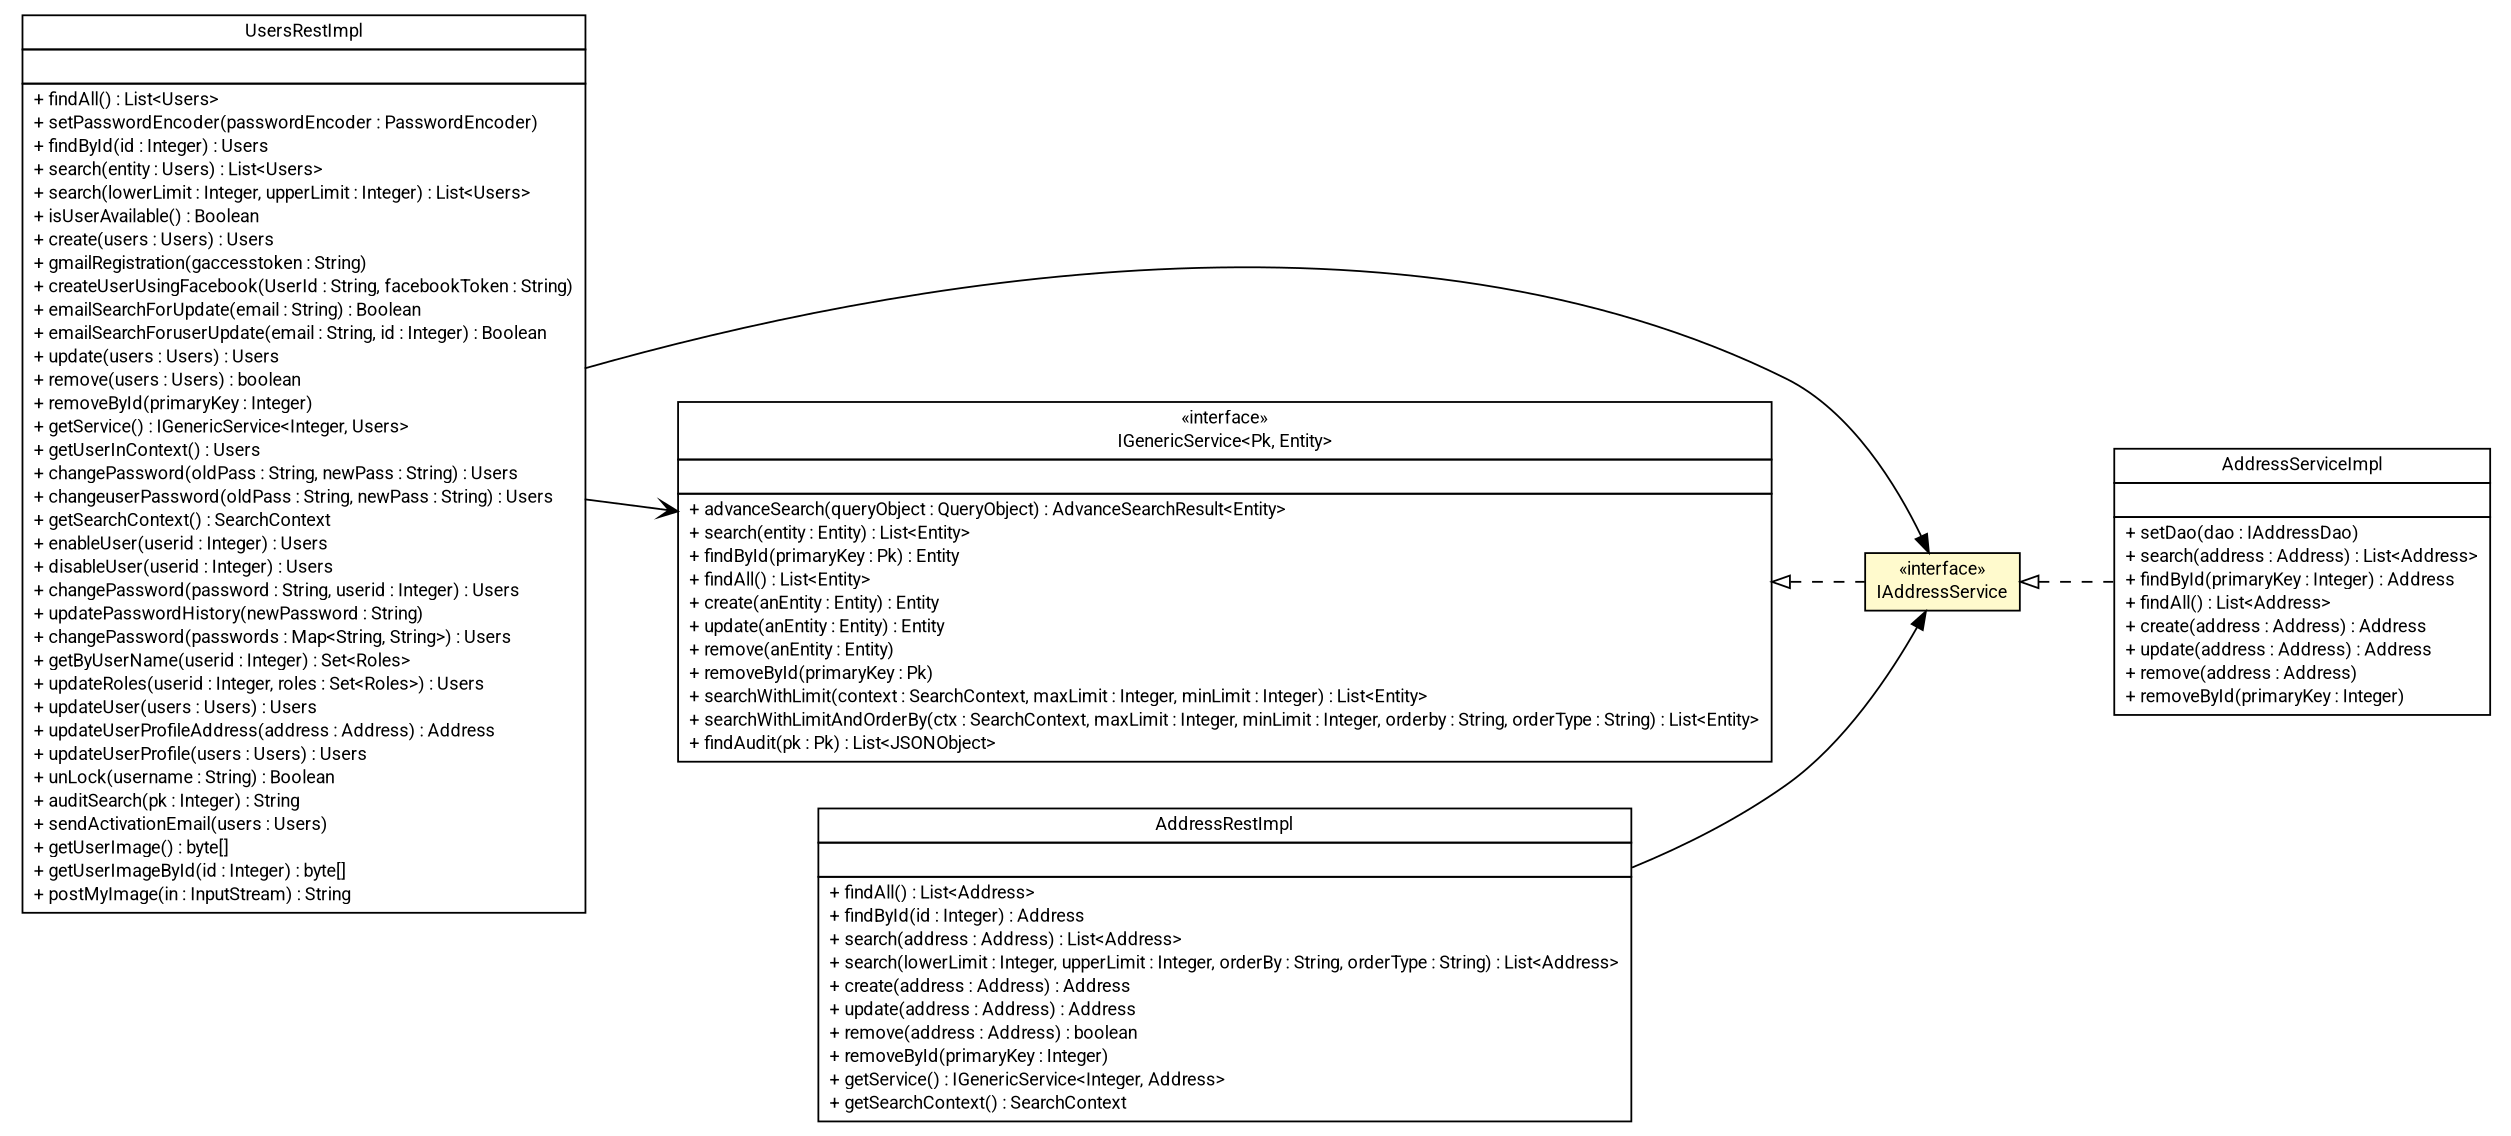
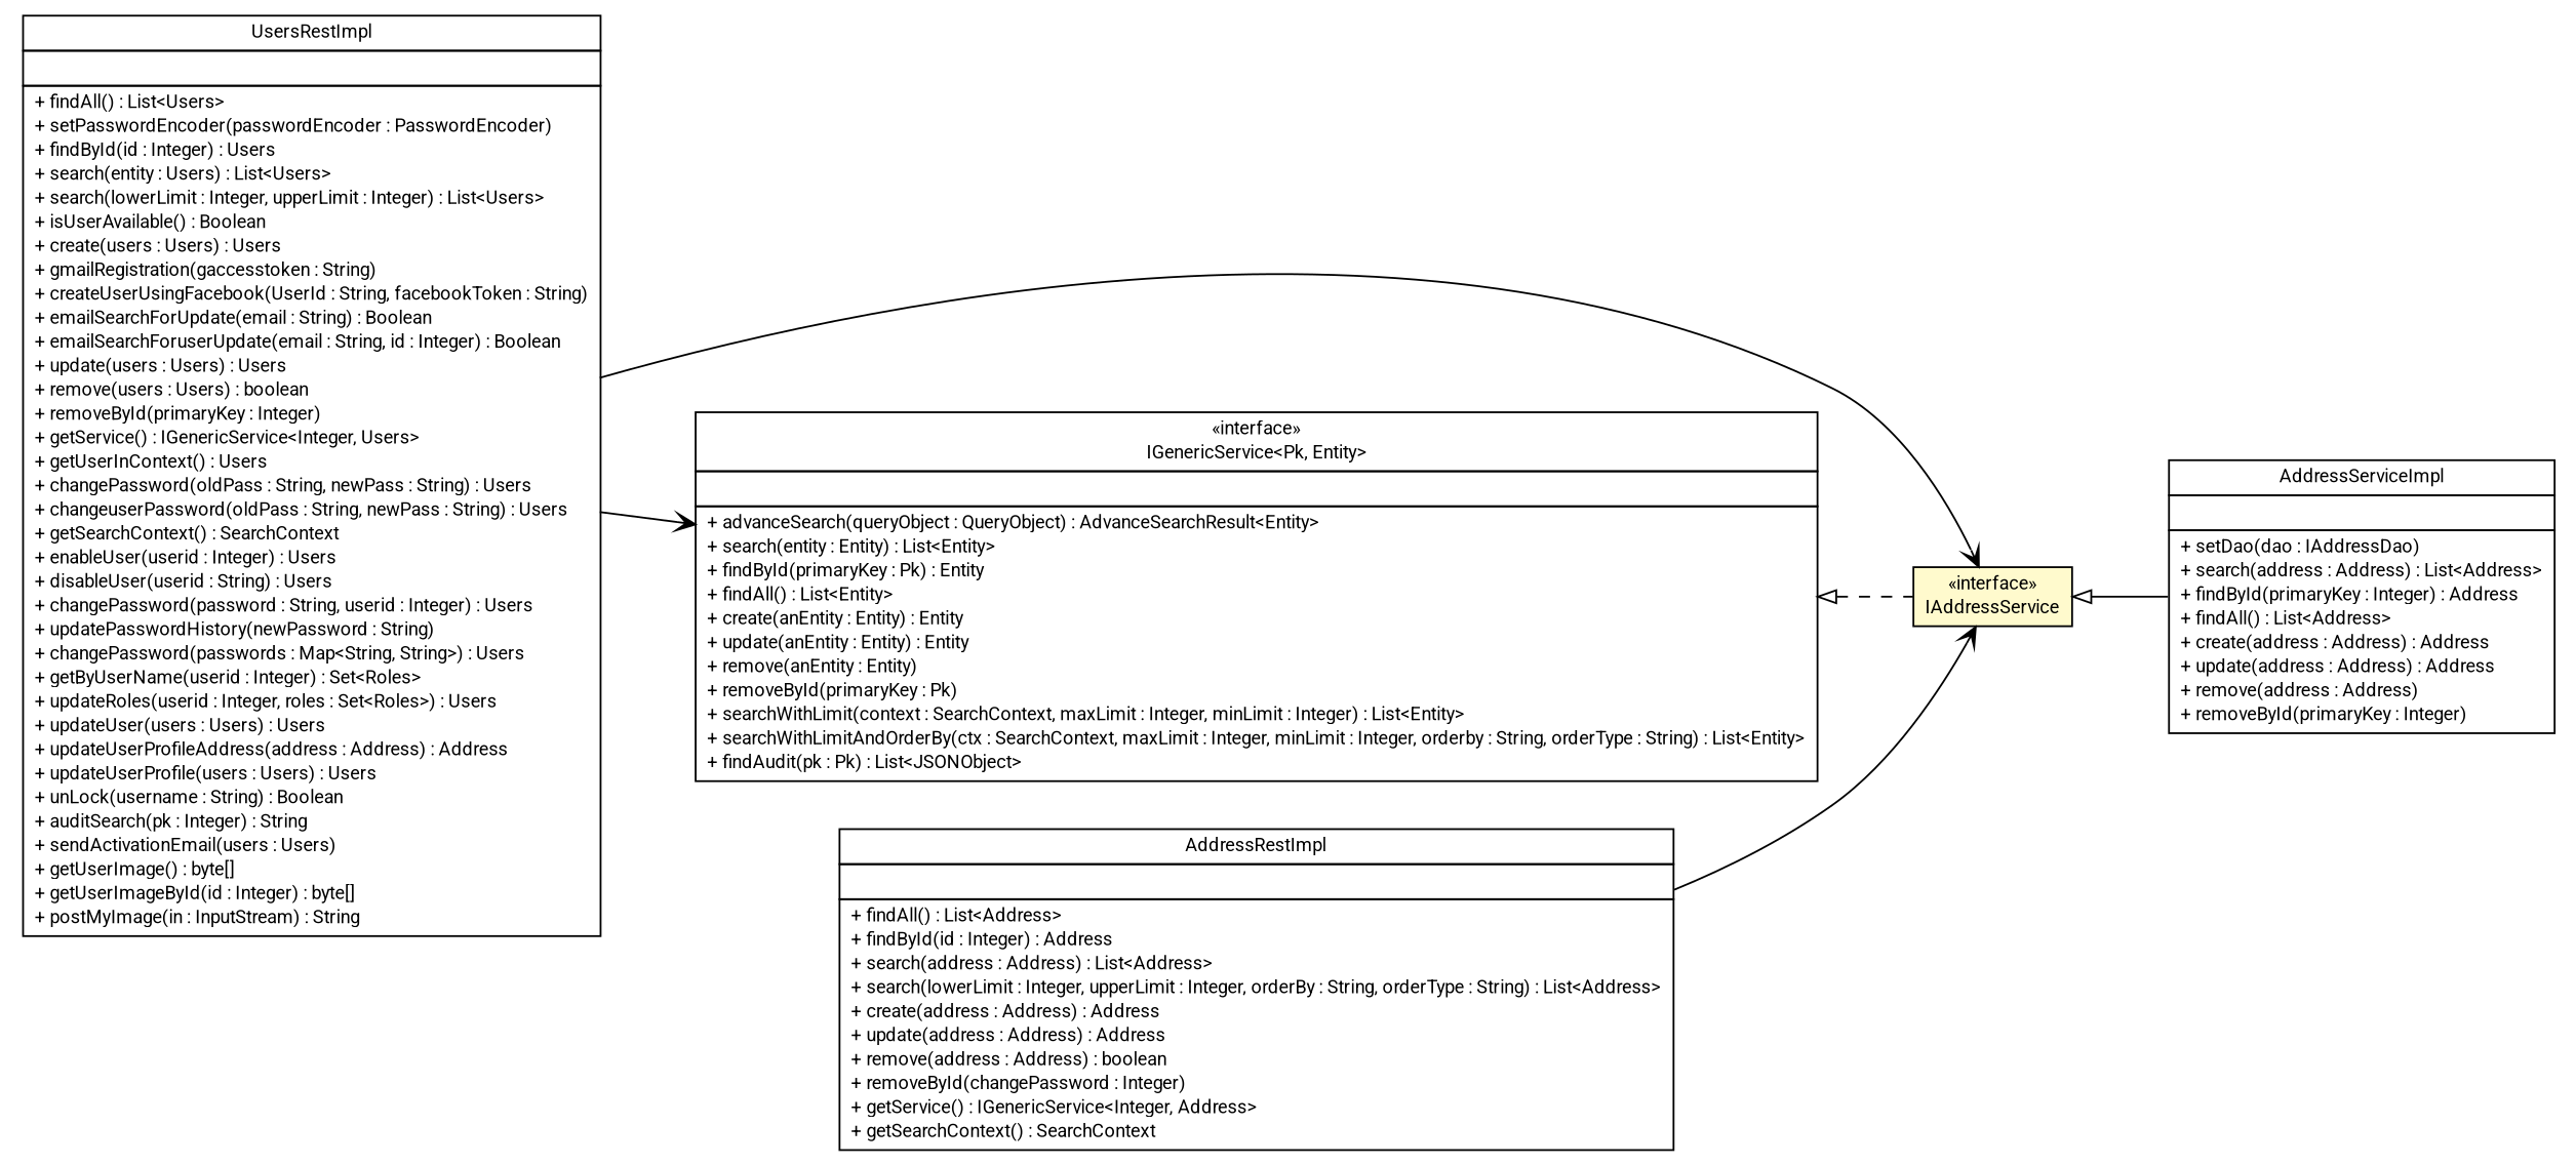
  digraph {
    fontname=Roboto
    nodesep=0.25
    rankdir=LR
    ranksep=0.5
    node [fontcolor=black fontname=Roboto fontsize=10.0 shape=plaintext]
    edge [fontname=Roboto fontsize=10.0 headport=p labelfontname=Helvetica labelfontsize=10 tailport=p arrowhead=open color=black fontcolor=black]
    n1 [label=<<table title="com.inn.headstartdemo.service.IAddressService" border="0" cellborder="1" cellspacing="0" cellpadding="2" port="p" bgcolor="lemonChiffon" href="./IAddressService.html"> 		<tr><td><table border="0" cellspacing="0" cellpadding="1"> <tr><td align="center" balign="center"> &#171;interface&#187; </td></tr> <tr><td align="center" balign="center"> IAddressService </td></tr> 		</table></td></tr> 		</table>>]
    n2 [label=<<table title="com.inn.headstartdemo.service.impl.AddressServiceImpl" border="0" cellborder="1" cellspacing="0" cellpadding="2" port="p" href="./impl/AddressServiceImpl.html"> 		<tr><td><table border="0" cellspacing="0" cellpadding="1"> <tr><td align="center" balign="center"> AddressServiceImpl </td></tr> 		</table></td></tr> 		<tr><td><table border="0" cellspacing="0" cellpadding="1"> <tr><td align="left" balign="left">  </td></tr> 		</table></td></tr> 		<tr><td><table border="0" cellspacing="0" cellpadding="1"> <tr><td align="left" balign="left"> + setDao(dao : IAddressDao) </td></tr> <tr><td align="left" balign="left"> + search(address : Address) : List&lt;Address&gt; </td></tr> <tr><td align="left" balign="left"> + findById(primaryKey : Integer) : Address </td></tr> <tr><td align="left" balign="left"> + findAll() : List&lt;Address&gt; </td></tr> <tr><td align="left" balign="left"> + create(address : Address) : Address </td></tr> <tr><td align="left" balign="left"> + update(address : Address) : Address </td></tr> <tr><td align="left" balign="left"> + remove(address : Address) </td></tr> <tr><td align="left" balign="left"> + removeById(primaryKey : Integer) </td></tr> 		</table></td></tr> 		</table>>]
    n3 [label=<<table title="com.inn.headstartdemo.service.generic.IGenericService" border="0" cellborder="1" cellspacing="0" cellpadding="2" port="p" href="./generic/IGenericService.html"> 		<tr><td><table border="0" cellspacing="0" cellpadding="1"> <tr><td align="center" balign="center"> &#171;interface&#187; </td></tr> <tr><td align="center" balign="center"> IGenericService&lt;Pk, Entity&gt; </td></tr> 		</table></td></tr> 		<tr><td><table border="0" cellspacing="0" cellpadding="1"> <tr><td align="left" balign="left">  </td></tr> 		</table></td></tr> 		<tr><td><table border="0" cellspacing="0" cellpadding="1"> <tr><td align="left" balign="left"> + advanceSearch(queryObject : QueryObject) : AdvanceSearchResult&lt;Entity&gt; </td></tr> <tr><td align="left" balign="left"> + search(entity : Entity) : List&lt;Entity&gt; </td></tr> <tr><td align="left" balign="left"> + findById(primaryKey : Pk) : Entity </td></tr> <tr><td align="left" balign="left"> + findAll() : List&lt;Entity&gt; </td></tr> <tr><td align="left" balign="left"> + create(anEntity : Entity) : Entity </td></tr> <tr><td align="left" balign="left"> + update(anEntity : Entity) : Entity </td></tr> <tr><td align="left" balign="left"> + remove(anEntity : Entity) </td></tr> <tr><td align="left" balign="left"> + removeById(primaryKey : Pk) </td></tr> <tr><td align="left" balign="left"> + searchWithLimit(context : SearchContext, maxLimit : Integer, minLimit : Integer) : List&lt;Entity&gt; </td></tr> <tr><td align="left" balign="left"> + searchWithLimitAndOrderBy(ctx : SearchContext, maxLimit : Integer, minLimit : Integer, orderby : String, orderType : String) : List&lt;Entity&gt; </td></tr> <tr><td align="left" balign="left"> + findAudit(pk : Pk) : List&lt;JSONObject&gt; </td></tr> 		</table></td></tr> 		</table>>]
-   n4 [label=<<table title="com.inn.headstartdemo.rest.impl.AddressRestImpl" border="0" cellborder="1" cellspacing="0" cellpadding="2" port="p" href="../rest/impl/AddressRestImpl.html"> 		<tr><td><table border="0" cellspacing="0" cellpadding="1"> <tr><td align="center" balign="center"> AddressRestImpl </td></tr> 		</table></td></tr> 		<tr><td><table border="0" cellspacing="0" cellpadding="1"> <tr><td align="left" balign="left">  </td></tr> 		</table></td></tr> 		<tr><td><table border="0" cellspacing="0" cellpadding="1"> <tr><td align="left" balign="left"> + findAll() : List&lt;Address&gt; </td></tr> <tr><td align="left" balign="left"> + findById(id : Integer) : Address </td></tr> <tr><td align="left" balign="left"> + search(address : Address) : List&lt;Address&gt; </td></tr> <tr><td align="left" balign="left"> + search(lowerLimit : Integer, upperLimit : Integer, orderBy : String, orderType : String) : List&lt;Address&gt; </td></tr> <tr><td align="left" balign="left"> + create(address : Address) : Address </td></tr> <tr><td align="left" balign="left"> + update(address : Address) : Address </td></tr> <tr><td align="left" balign="left"> + remove(address : Address) : boolean </td></tr> <tr><td align="left" balign="left"> + removeById(primaryKey : Integer) </td></tr> <tr><td align="left" balign="left"> + getService() : IGenericService&lt;Integer, Address&gt; </td></tr> <tr><td align="left" balign="left"> + getSearchContext() : SearchContext </td></tr> 		</table></td></tr> 		</table>>]
-   n5 [label=<<table title="com.inn.headstartdemo.rest.impl.UsersRestImpl" border="0" cellborder="1" cellspacing="0" cellpadding="2" port="p" href="../rest/impl/UsersRestImpl.html"> 		<tr><td><table border="0" cellspacing="0" cellpadding="1"> <tr><td align="center" balign="center"> UsersRestImpl </td></tr> 		</table></td></tr> 		<tr><td><table border="0" cellspacing="0" cellpadding="1"> <tr><td align="left" balign="left">  </td></tr> 		</table></td></tr> 		<tr><td><table border="0" cellspacing="0" cellpadding="1"> <tr><td align="left" balign="left"> + findAll() : List&lt;Users&gt; </td></tr> <tr><td align="left" balign="left"> + setPasswordEncoder(passwordEncoder : PasswordEncoder) </td></tr> <tr><td align="left" balign="left"> + findById(id : Integer) : Users </td></tr> <tr><td align="left" balign="left"> + search(entity : Users) : List&lt;Users&gt; </td></tr> <tr><td align="left" balign="left"> + search(lowerLimit : Integer, upperLimit : Integer) : List&lt;Users&gt; </td></tr> <tr><td align="left" balign="left"> + isUserAvailable() : Boolean </td></tr> <tr><td align="left" balign="left"> + create(users : Users) : Users </td></tr> <tr><td align="left" balign="left"> + gmailRegistration(gaccesstoken : String) </td></tr> <tr><td align="left" balign="left"> + createUserUsingFacebook(UserId : String, facebookToken : String) </td></tr> <tr><td align="left" balign="left"> + emailSearchForUpdate(email : String) : Boolean </td></tr> <tr><td align="left" balign="left"> + emailSearchForuserUpdate(email : String, id : Integer) : Boolean </td></tr> <tr><td align="left" balign="left"> + update(users : Users) : Users </td></tr> <tr><td align="left" balign="left"> + remove(users : Users) : boolean </td></tr> <tr><td align="left" balign="left"> + removeById(primaryKey : Integer) </td></tr> <tr><td align="left" balign="left"> + getService() : IGenericService&lt;Integer, Users&gt; </td></tr> <tr><td align="left" balign="left"> + getUserInContext() : Users </td></tr> <tr><td align="left" balign="left"> + changePassword(oldPass : String, newPass : String) : Users </td></tr> <tr><td align="left" balign="left"> + changeuserPassword(oldPass : String, newPass : String) : Users </td></tr> <tr><td align="left" balign="left"> + getSearchContext() : SearchContext </td></tr> <tr><td align="left" balign="left"> + enableUser(userid : Integer) : Users </td></tr> <tr><td align="left" balign="left"> + disableUser(userid : Integer) : Users </td></tr> <tr><td align="left" balign="left"> + changePassword(password : String, userid : Integer) : Users </td></tr> <tr><td align="left" balign="left"> + updatePasswordHistory(newPassword : String) </td></tr> <tr><td align="left" balign="left"> + changePassword(passwords : Map&lt;String, String&gt;) : Users </td></tr> <tr><td align="left" balign="left"> + getByUserName(userid : Integer) : Set&lt;Roles&gt; </td></tr> <tr><td align="left" balign="left"> + updateRoles(userid : Integer, roles : Set&lt;Roles&gt;) : Users </td></tr> <tr><td align="left" balign="left"> + updateUser(users : Users) : Users </td></tr> <tr><td align="left" balign="left"> + updateUserProfileAddress(address : Address) : Address </td></tr> <tr><td align="left" balign="left"> + updateUserProfile(users : Users) : Users </td></tr> <tr><td align="left" balign="left"> + unLock(username : String) : Boolean </td></tr> <tr><td align="left" balign="left"> + auditSearch(pk : Integer) : String </td></tr> <tr><td align="left" balign="left"> + sendActivationEmail(users : Users) </td></tr> <tr><td align="left" balign="left"> + getUserImage() : byte[] </td></tr> <tr><td align="left" balign="left"> + getUserImageById(id : Integer) : byte[] </td></tr> <tr><td align="left" balign="left"> + postMyImage(in : InputStream) : String </td></tr> 		</table></td></tr> 		</table>>]
-   n1 -> n2 [arrowtail=empty dir=back fontsize=10 style=dashed arrowhead="" color="" fontcolor=""]
+   n4 [label=<<table title="com.inn.headstartdemo.rest.impl.AddressRestImpl" border="0" cellborder="1" cellspacing="0" cellpadding="2" port="p" href="../rest/impl/AddressRestImpl.html"> 		<tr><td><table border="0" cellspacing="0" cellpadding="1"> <tr><td align="center" balign="center"> AddressRestImpl </td></tr> 		</table></td></tr> 		<tr><td><table border="0" cellspacing="0" cellpadding="1"> <tr><td align="left" balign="left">  </td></tr> 		</table></td></tr> 		<tr><td><table border="0" cellspacing="0" cellpadding="1"> <tr><td align="left" balign="left"> + findAll() : List&lt;Address&gt; </td></tr> <tr><td align="left" balign="left"> + findById(id : Integer) : Address </td></tr> <tr><td align="left" balign="left"> + search(address : Address) : List&lt;Address&gt; </td></tr> <tr><td align="left" balign="left"> + search(lowerLimit : Integer, upperLimit : Integer, orderBy : String, orderType : String) : List&lt;Address&gt; </td></tr> <tr><td align="left" balign="left"> + create(address : Address) : Address </td></tr> <tr><td align="left" balign="left"> + update(address : Address) : Address </td></tr> <tr><td align="left" balign="left"> + remove(address : Address) : boolean </td></tr> <tr><td align="left" balign="left"> + removeById(changePassword : Integer) </td></tr> <tr><td align="left" balign="left"> + getService() : IGenericService&lt;Integer, Address&gt; </td></tr> <tr><td align="left" balign="left"> + getSearchContext() : SearchContext </td></tr> 		</table></td></tr> 		</table>>]
+   n5 [label=<<table title="com.inn.headstartdemo.rest.impl.UsersRestImpl" border="0" cellborder="1" cellspacing="0" cellpadding="2" port="p" href="../rest/impl/UsersRestImpl.html"> 		<tr><td><table border="0" cellspacing="0" cellpadding="1"> <tr><td align="center" balign="center"> UsersRestImpl </td></tr> 		</table></td></tr> 		<tr><td><table border="0" cellspacing="0" cellpadding="1"> <tr><td align="left" balign="left">  </td></tr> 		</table></td></tr> 		<tr><td><table border="0" cellspacing="0" cellpadding="1"> <tr><td align="left" balign="left"> + findAll() : List&lt;Users&gt; </td></tr> <tr><td align="left" balign="left"> + setPasswordEncoder(passwordEncoder : PasswordEncoder) </td></tr> <tr><td align="left" balign="left"> + findById(id : Integer) : Users </td></tr> <tr><td align="left" balign="left"> + search(entity : Users) : List&lt;Users&gt; </td></tr> <tr><td align="left" balign="left"> + search(lowerLimit : Integer, upperLimit : Integer) : List&lt;Users&gt; </td></tr> <tr><td align="left" balign="left"> + isUserAvailable() : Boolean </td></tr> <tr><td align="left" balign="left"> + create(users : Users) : Users </td></tr> <tr><td align="left" balign="left"> + gmailRegistration(gaccesstoken : String) </td></tr> <tr><td align="left" balign="left"> + createUserUsingFacebook(UserId : String, facebookToken : String) </td></tr> <tr><td align="left" balign="left"> + emailSearchForUpdate(email : String) : Boolean </td></tr> <tr><td align="left" balign="left"> + emailSearchForuserUpdate(email : String, id : Integer) : Boolean </td></tr> <tr><td align="left" balign="left"> + update(users : Users) : Users </td></tr> <tr><td align="left" balign="left"> + remove(users : Users) : boolean </td></tr> <tr><td align="left" balign="left"> + removeById(primaryKey : Integer) </td></tr> <tr><td align="left" balign="left"> + getService() : IGenericService&lt;Integer, Users&gt; </td></tr> <tr><td align="left" balign="left"> + getUserInContext() : Users </td></tr> <tr><td align="left" balign="left"> + changePassword(oldPass : String, newPass : String) : Users </td></tr> <tr><td align="left" balign="left"> + changeuserPassword(oldPass : String, newPass : String) : Users </td></tr> <tr><td align="left" balign="left"> + getSearchContext() : SearchContext </td></tr> <tr><td align="left" balign="left"> + enableUser(userid : Integer) : Users </td></tr> <tr><td align="left" balign="left"> + disableUser(userid : String) : Users </td></tr> <tr><td align="left" balign="left"> + changePassword(password : String, userid : Integer) : Users </td></tr> <tr><td align="left" balign="left"> + updatePasswordHistory(newPassword : String) </td></tr> <tr><td align="left" balign="left"> + changePassword(passwords : Map&lt;String, String&gt;) : Users </td></tr> <tr><td align="left" balign="left"> + getByUserName(userid : Integer) : Set&lt;Roles&gt; </td></tr> <tr><td align="left" balign="left"> + updateRoles(userid : Integer, roles : Set&lt;Roles&gt;) : Users </td></tr> <tr><td align="left" balign="left"> + updateUser(users : Users) : Users </td></tr> <tr><td align="left" balign="left"> + updateUserProfileAddress(address : Address) : Address </td></tr> <tr><td align="left" balign="left"> + updateUserProfile(users : Users) : Users </td></tr> <tr><td align="left" balign="left"> + unLock(username : String) : Boolean </td></tr> <tr><td align="left" balign="left"> + auditSearch(pk : Integer) : String </td></tr> <tr><td align="left" balign="left"> + sendActivationEmail(users : Users) </td></tr> <tr><td align="left" balign="left"> + getUserImage() : byte[] </td></tr> <tr><td align="left" balign="left"> + getUserImageById(id : Integer) : byte[] </td></tr> <tr><td align="left" balign="left"> + postMyImage(in : InputStream) : String </td></tr> 		</table></td></tr> 		</table>>]
+   n1 -> n2 [arrowtail=empty dir=back fontsize=10 style=solid arrowhead="" color="" fontcolor=""]
    n3 -> n1 [arrowtail=empty dir=back fontsize=10 style=dashed arrowhead="" color="" fontcolor=""]
-   n4 -> n1 [arrowhead=normal]
-   n5 -> n1 [arrowhead=normal]
+   n4 -> n1
+   n5 -> n1
    n5 -> n3 [style=solid]
  }
